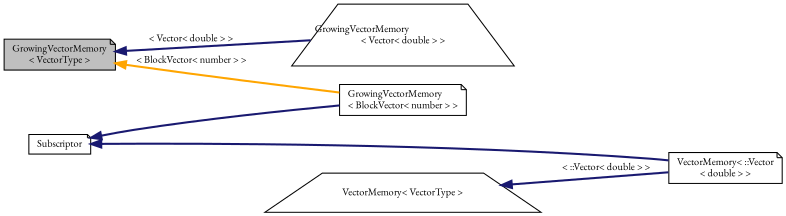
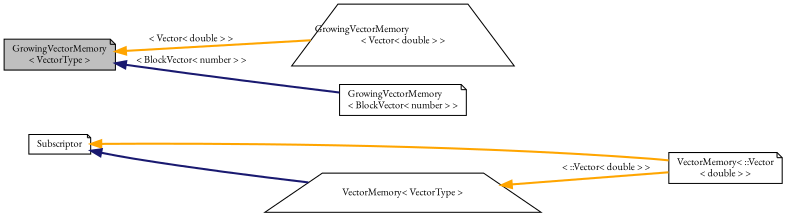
  digraph {
    fontname="EB Garamond"
    rankdir=LR
    node [color=black fillcolor=white fontname="EB Garamond" fontsize=10 shape=note style=filled]
    edge [color=orange dir=back fontname="EB Garamond" fontsize=10 labelfontname=Helvetica labelfontsize=10 style=bold]
    n1 [fillcolor=grey75 fontcolor=black height=0.2 label="GrowingVectorMemory\l\< VectorType \>" width=0.4]
    n2 [height=0.2 label="GrowingVectorMemory\l\< Vector\< double \> \>" shape=trapezium width=0.4]
    n3 [height=0.2 label="GrowingVectorMemory\l\< BlockVector\< number \> \>" width=0.4]
    n4 [height=0.2 label="VectorMemory\< ::Vector\l\< double \> \>" width=0.4]
    n5 [height=0.2 label=Subscriptor width=0.4]
    n6 [height=0.2 label="VectorMemory\< VectorType \>" shape=trapezium width=0.4]
-   n1 -> n2 [color=midnightblue label=" \< Vector\< double \> \>"]
-   n1 -> n3 [label=" \< BlockVector\< number \> \>"]
-   n5 -> n4 [color=midnightblue]
-   n5 -> n3 [color=midnightblue]
-   n6 -> n4 [color=midnightblue label=" \< ::Vector\< double \> \>"]
+   n1 -> n2 [label=" \< Vector\< double \> \>"]
+   n1 -> n3 [color=midnightblue label=" \< BlockVector\< number \> \>"]
+   n5 -> n4
+   n5 -> n6 [color=midnightblue]
+   n6 -> n4 [label=" \< ::Vector\< double \> \>"]
  }
